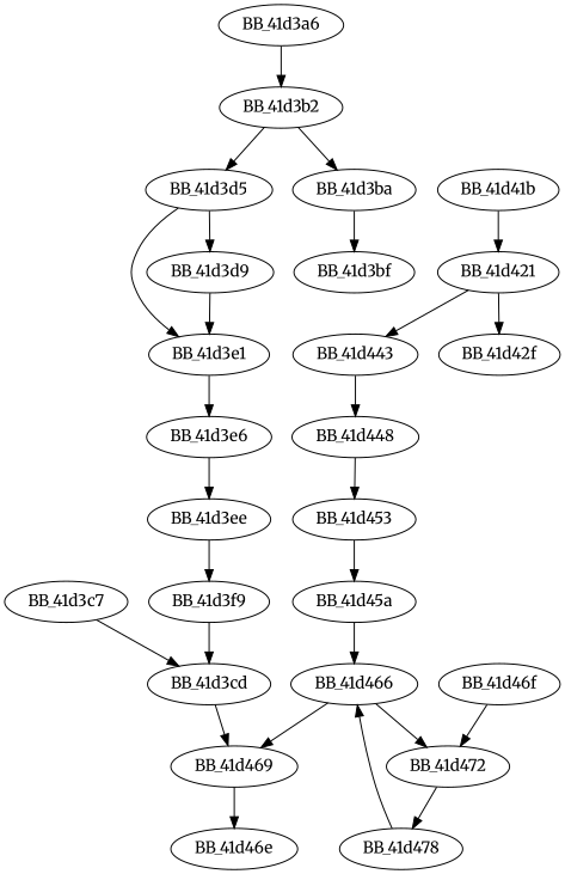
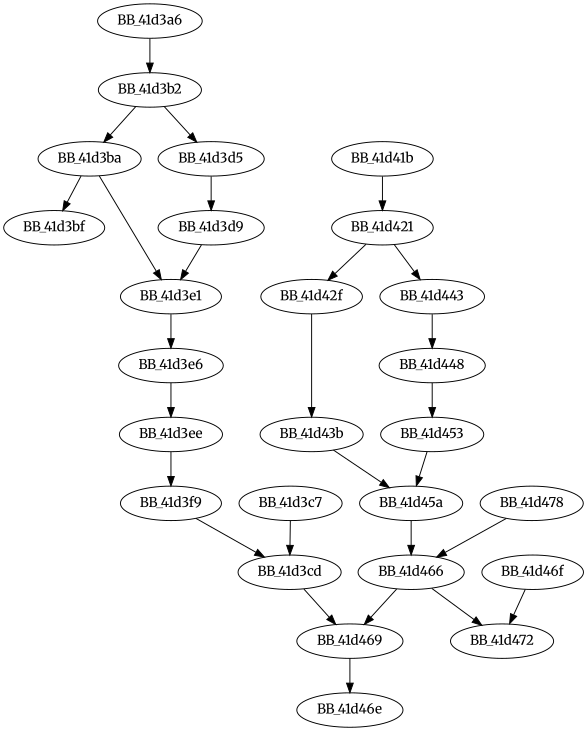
  digraph {
    fontname=Merriweather
    node [fontname=Merriweather]
    edge [fontname=Merriweather]
    BB_41d3a6
    BB_41d3b2
    BB_41d3ba
    BB_41d3d5
    BB_41d3bf
    BB_41d3d9
    BB_41d3e1
    BB_41d3e6
    BB_41d3c7
    BB_41d3cd
    BB_41d469
    BB_41d46e
    BB_41d3ee
    BB_41d41b
    BB_41d421
    BB_41d3f9
    BB_41d42f
    BB_41d443
+   BB_41d43b
    BB_41d448
    BB_41d45a
    BB_41d453
    BB_41d466
    BB_41d472
    BB_41d478
    BB_41d46f
    BB_41d3a6 -> BB_41d3b2
    BB_41d3b2 -> BB_41d3ba
    BB_41d3b2 -> BB_41d3d5
    BB_41d3ba -> BB_41d3bf
    BB_41d3d5 -> BB_41d3d9
-   BB_41d3d5 -> BB_41d3e1
+   BB_41d3ba -> BB_41d3e1
    BB_41d3d9 -> BB_41d3e1
    BB_41d3e1 -> BB_41d3e6
    BB_41d3e6 -> BB_41d3ee
    BB_41d3c7 -> BB_41d3cd
    BB_41d3cd -> BB_41d469
    BB_41d469 -> BB_41d46e
    BB_41d3ee -> BB_41d3f9
    BB_41d41b -> BB_41d421
    BB_41d421 -> BB_41d42f
    BB_41d421 -> BB_41d443
    BB_41d3f9 -> BB_41d3cd
+   BB_41d42f -> BB_41d43b
    BB_41d443 -> BB_41d448
+   BB_41d43b -> BB_41d45a
    BB_41d448 -> BB_41d453
    BB_41d45a -> BB_41d466
    BB_41d453 -> BB_41d45a
    BB_41d466 -> BB_41d469
    BB_41d466 -> BB_41d472
-   BB_41d472 -> BB_41d478
    BB_41d478 -> BB_41d466
    BB_41d46f -> BB_41d472
  }
